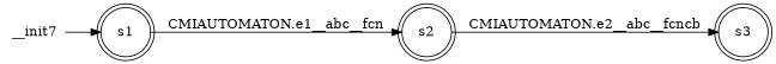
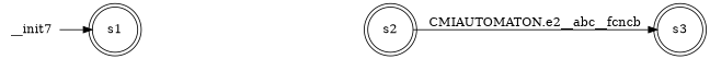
  digraph {
    rankdir=LR
    node [shape=doublecircle]
    n1 [label=<s1>]
    n2 [label=<s2>]
    n3 [label=<s3>]
    n4 [label=__init7 shape=none]
-   n1 -> n2 [label=<CMIAUTOMATON.e1__abc__fcn>]
    n2 -> n3 [label=<CMIAUTOMATON.e2__abc__fcncb>]
    n4 -> n1
  }
